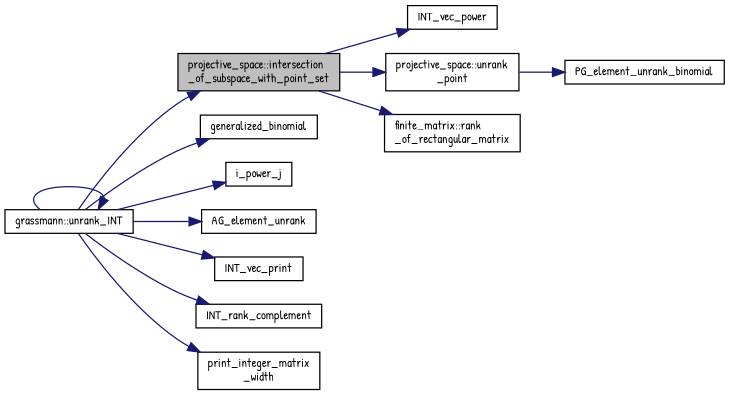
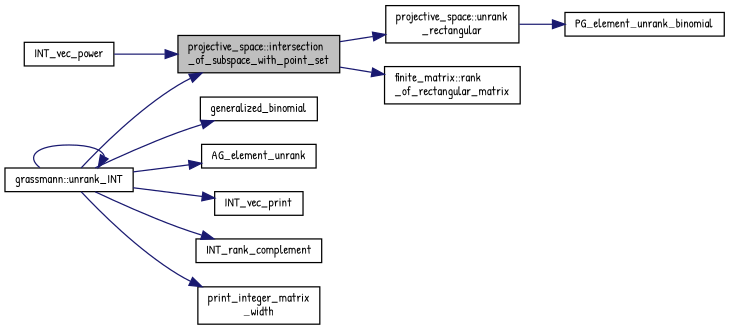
  digraph {
    fontname="Patrick Hand"
    rankdir=LR
    node [color=black fillcolor=white fontname="Patrick Hand" fontsize=10 shape=record style=filled]
    edge [color=midnightblue fontname="Patrick Hand" fontsize=10 labelfontname=Helvetica labelfontsize=10 style=solid]
    n1 [fillcolor=grey75 fontcolor=black height=0.2 label="projective_space::intersection\l_of_subspace_with_point_set" width=0.4]
    n2 [height=0.2 label=INT_vec_power width=0.4]
-   n3 [height=0.2 label="projective_space::unrank\l_point" width=0.4]
+   n3 [height=0.2 label="projective_space::unrank\l_rectangular" width=0.4]
    n4 [height=0.2 label="finite_matrix::rank\l_of_rectangular_matrix" width=0.4]
    n5 [height=0.2 label="grassmann::unrank_INT" width=0.4]
    n6 [height=0.2 label=generalized_binomial width=0.4]
-   n7 [height=0.2 label=i_power_j width=0.4]
    n8 [height=0.2 label=AG_element_unrank width=0.4]
    n9 [height=0.2 label=INT_vec_print width=0.4]
    n10 [height=0.2 label=INT_rank_complement width=0.4]
    n11 [height=0.2 label="print_integer_matrix\l_width" width=0.4]
    n12 [height=0.2 label=PG_element_unrank_binomial width=0.4]
-   n1 -> n2
+   n2 -> n1
    n1 -> n3
    n1 -> n4
    n3 -> n12
    n5 -> n1
    n5 -> n5
    n5 -> n6
-   n5 -> n7
    n5 -> n8
    n5 -> n9
    n5 -> n10
    n5 -> n11
  }
